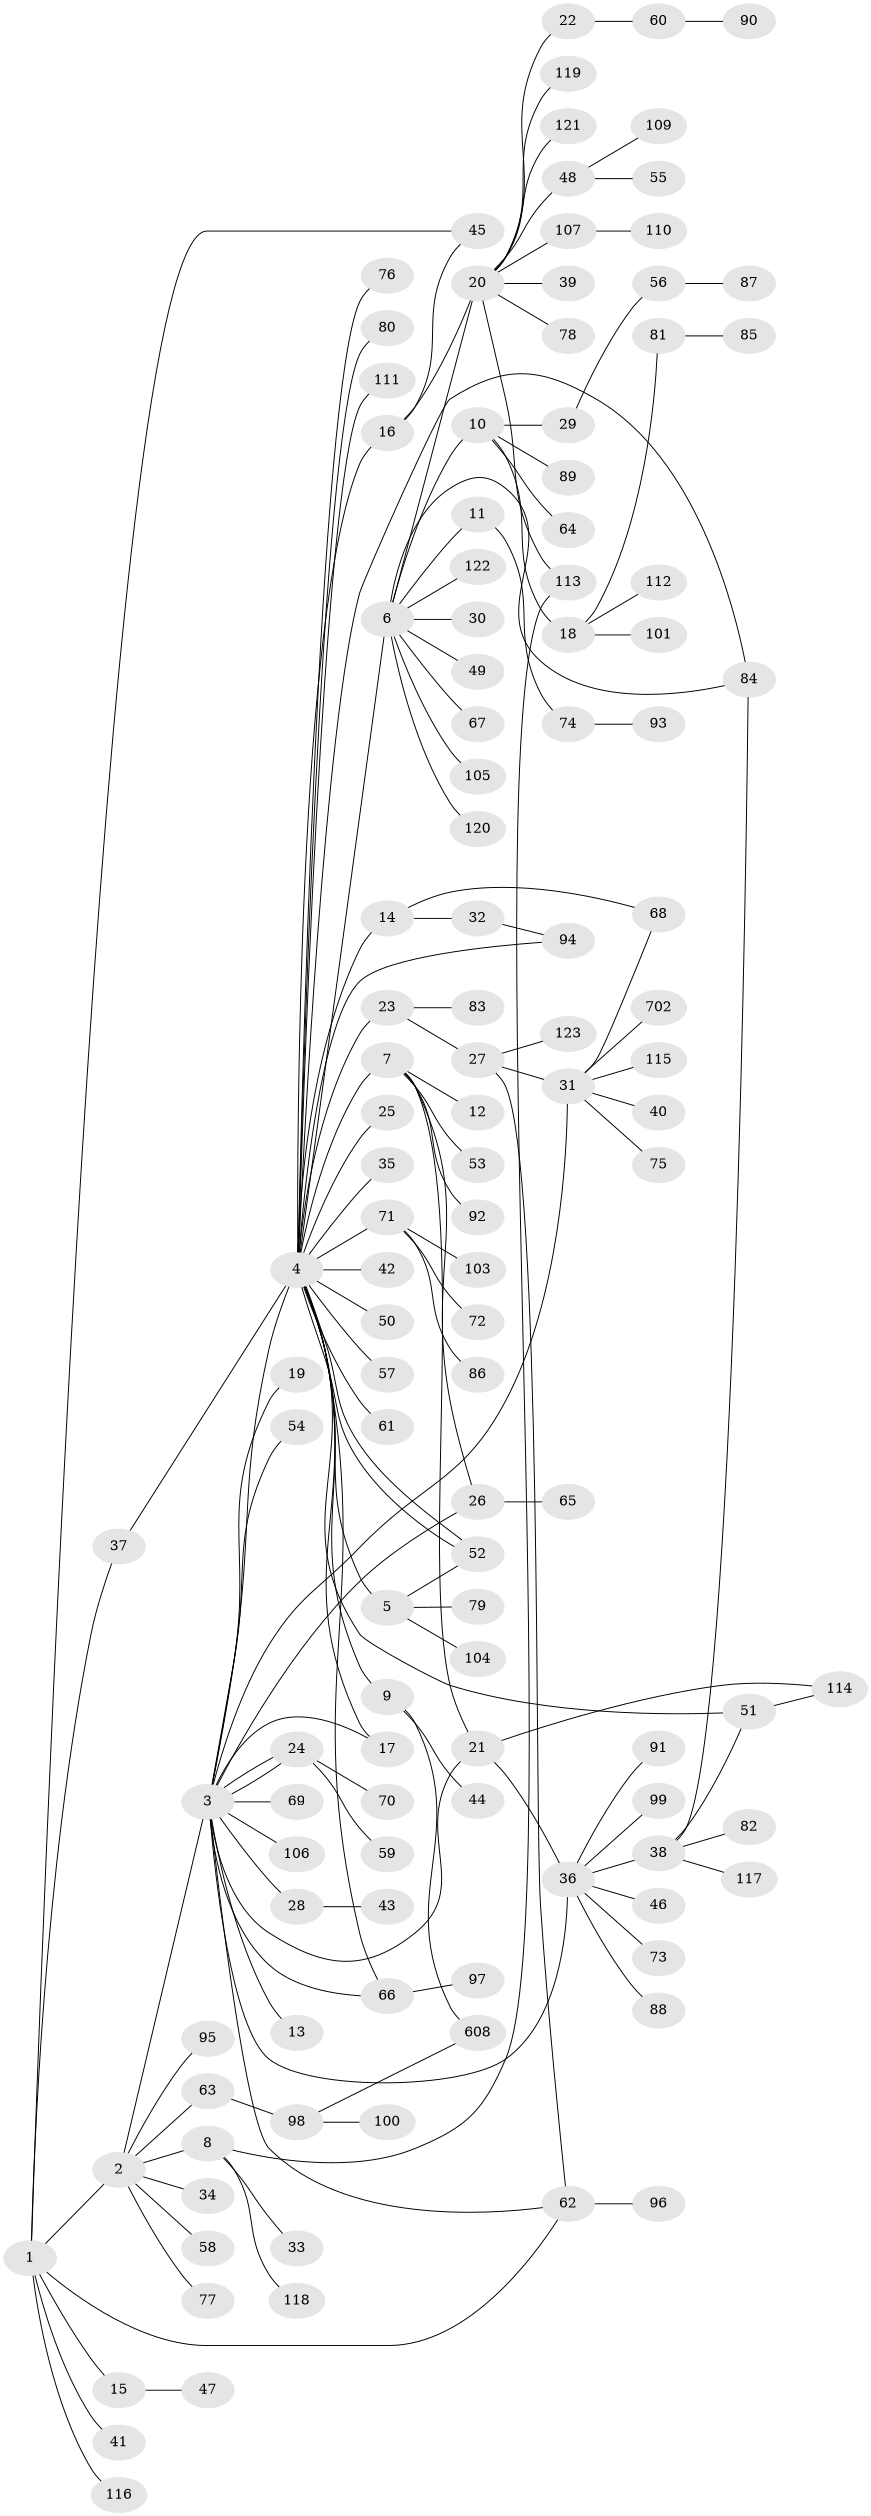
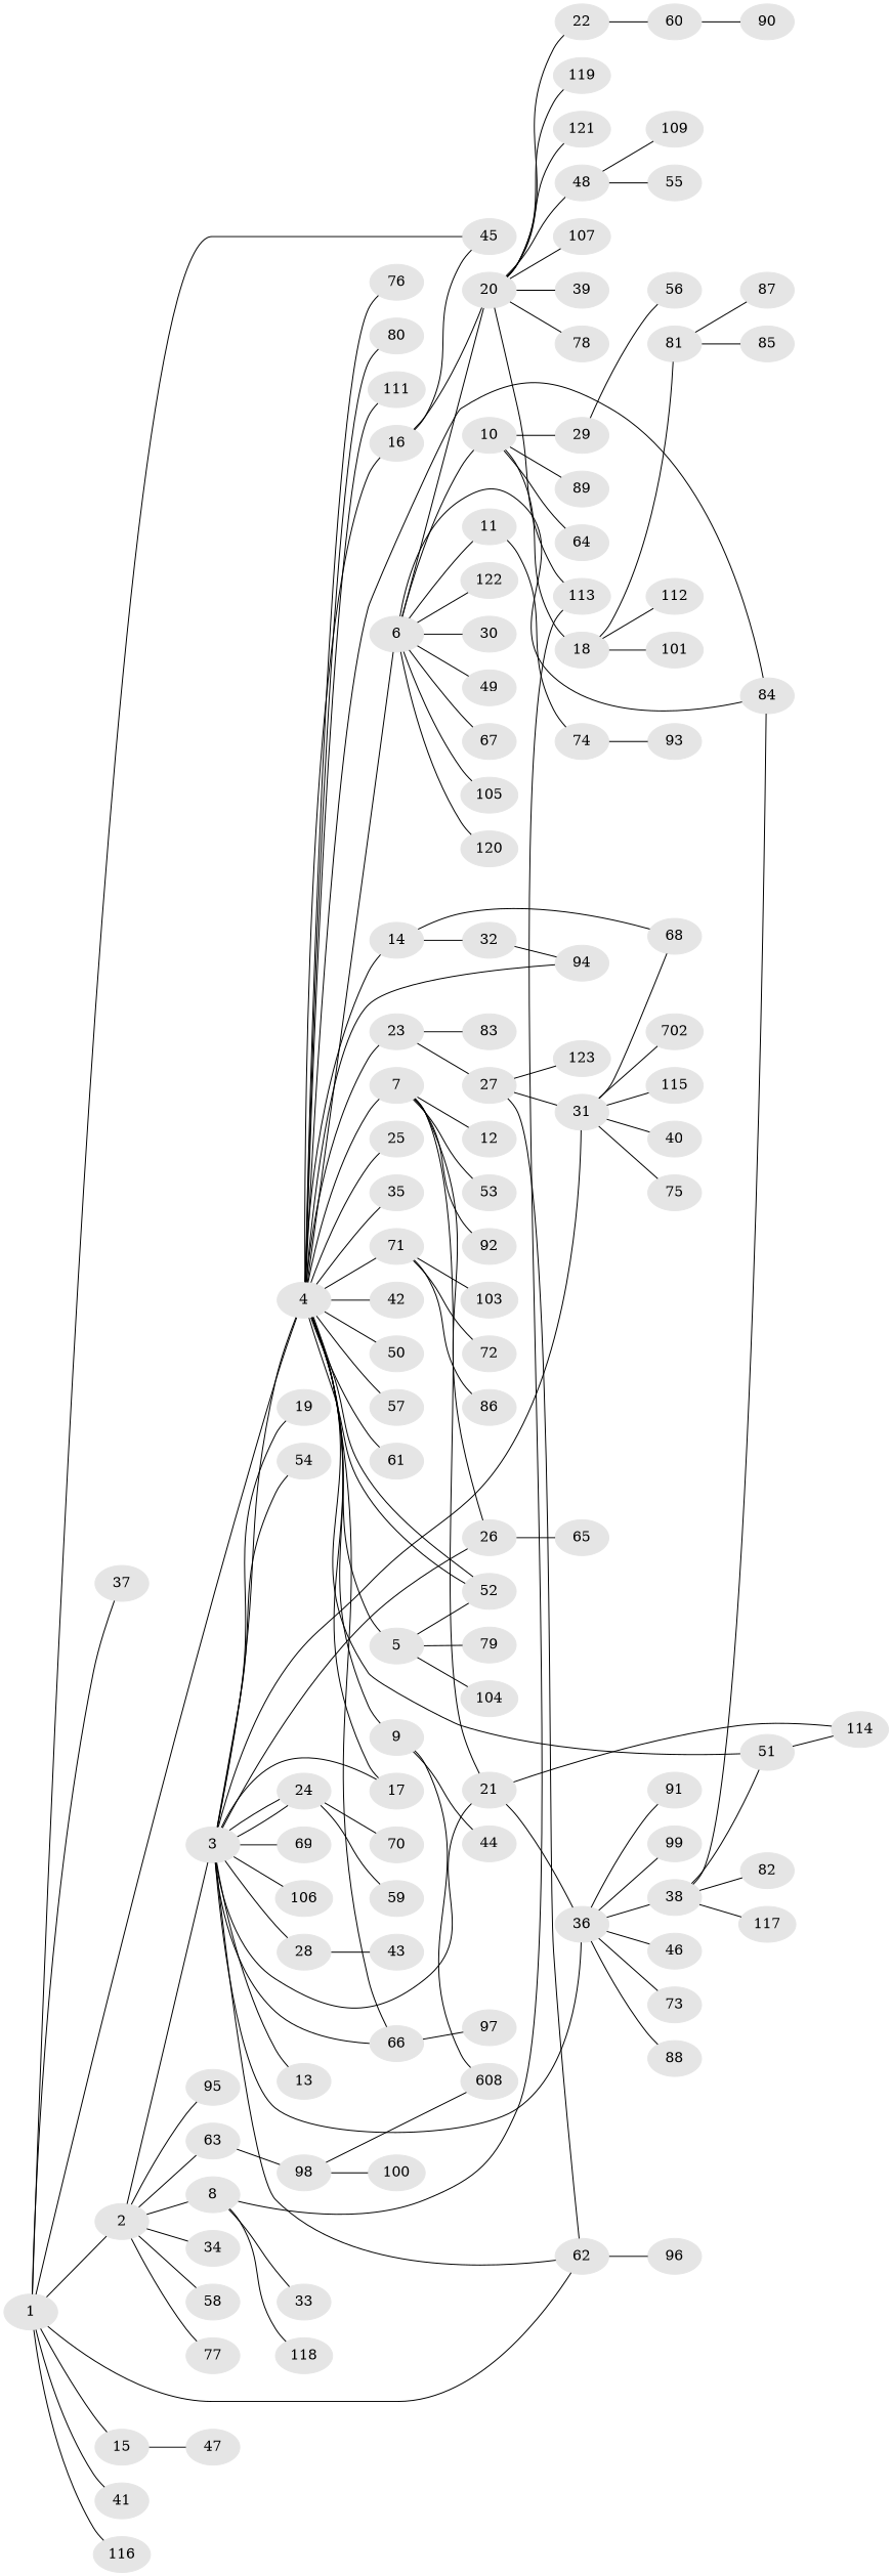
  graph {
    rankdir=LR
    node [color=gray90 style=filled]
    1
    2
    4
    15
    37
    41
    45
    62
    116
    3
    8
    34
    58
    63
    77
    95
    17
    66
    5
    6
    7
    9
    14
    16
    23
    25
    35
    42
    50
    51
    52
    57
    61
    71
    76
    80
    84
    94
    111
    47
    96
    13
    19
    21
    24
    26
    28
    31
    36
    54
    69
    106
    33
    113
    118
    98
    114
    59
    70
    65
    43
    68
    40
    75
    n65 [label=702]
    115
    38
    46
    73
    88
    91
    99
    97
    79
    104
    10
    11
    20
    30
    49
    67
    105
    120
    122
    12
    53
    92
    44
    n89 [label=608]
    32
    27
    83
    72
    86
    103
    18
    29
    64
    89
    74
    22
    39
    48
    78
    107
    119
    121
    81
    101
    112
    56
    93
    85
    87
    60
    55
    109
-   110
    90
    123
    82
    117
    100
    1 -- 2
-   37 -- 4
+   1 -- 4
    1 -- 15
    1 -- 37
    1 -- 41
    1 -- 45
    1 -- 62
    1 -- 116
    2 -- 3
    2 -- 8
    2 -- 34
    2 -- 58
    2 -- 63
    2 -- 77
    2 -- 95
    4 -- 17
    4 -- 66
    4 -- 5
    4 -- 6
    4 -- 7
    4 -- 9
    4 -- 14
    4 -- 16
    4 -- 23
    4 -- 25
    4 -- 35
    4 -- 42
    4 -- 50
    4 -- 51
    4 -- 52
    4 -- 52
    4 -- 57
    4 -- 61
    4 -- 71
    4 -- 76
    4 -- 80
    4 -- 84
    4 -- 94
    4 -- 111
    15 -- 47
    62 -- 96
    3 -- 4
    3 -- 62
    3 -- 17
    3 -- 66
    3 -- 13
    3 -- 19
    3 -- 21
    3 -- 24
    3 -- 24
    3 -- 26
    3 -- 28
    3 -- 31
    3 -- 36
    3 -- 54
    3 -- 69
    3 -- 106
    8 -- 33
    8 -- 113
    8 -- 118
    63 -- 98
    66 -- 97
    5 -- 52
    5 -- 79
    5 -- 104
    6 -- 84
    6 -- 10
    6 -- 11
    6 -- 20
    6 -- 30
    6 -- 49
    6 -- 67
    6 -- 105
    6 -- 120
    6 -- 122
    7 -- 21
    7 -- 26
    7 -- 12
    7 -- 53
    7 -- 92
    9 -- 44
    9 -- n89
    14 -- 68
    14 -- 32
    16 -- 45
    16 -- 20
    23 -- 27
    23 -- 83
    51 -- 114
    71 -- 72
    71 -- 86
    71 -- 103
    21 -- 36
    21 -- 114
    24 -- 59
    24 -- 70
    26 -- 65
    28 -- 43
    31 -- 68
    31 -- 40
    31 -- 75
    31 -- n65
    31 -- 115
    36 -- 38
    36 -- 46
    36 -- 73
    36 -- 88
    36 -- 91
    36 -- 99
    98 -- n89
    98 -- 100
    38 -- 51
    38 -- 84
    38 -- 82
    38 -- 117
    10 -- 18
    10 -- 29
    10 -- 64
    10 -- 89
    11 -- 74
    20 -- 113
    20 -- 22
    20 -- 39
    20 -- 48
    20 -- 78
    20 -- 107
    20 -- 119
    20 -- 121
    32 -- 94
    27 -- 62
    27 -- 31
    27 -- 123
    18 -- 81
    18 -- 101
    18 -- 112
    29 -- 56
    74 -- 93
    22 -- 60
    48 -- 55
    48 -- 109
-   107 -- 110
    81 -- 85
-   56 -- 87
+   81 -- 87
    60 -- 90
  }
